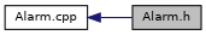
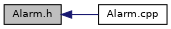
  digraph {
    rankdir=LR
    node [color=black fontname=Helvetica fontsize=10 shape=record style=filled]
    n1 [fillcolor=grey75 fontcolor=black height=0.2 label="Alarm.h" width=0.4]
    n2 [fillcolor=white height=0.2 label="Alarm.cpp" width=0.4]
-   n2 -> n1 [color=midnightblue dir=back fontname=Helvetica fontsize=10 labelfontname=Helvetica labelfontsize=10 style=solid]
+   n1 -> n2 [color=midnightblue dir=back fontname=Helvetica fontsize=10 labelfontname=Helvetica labelfontsize=10 style=solid]
  }
